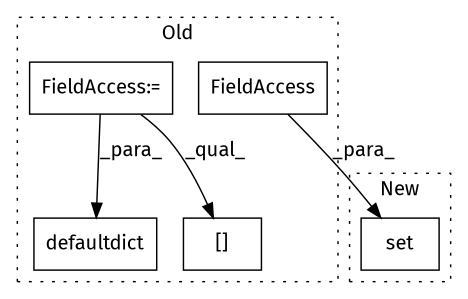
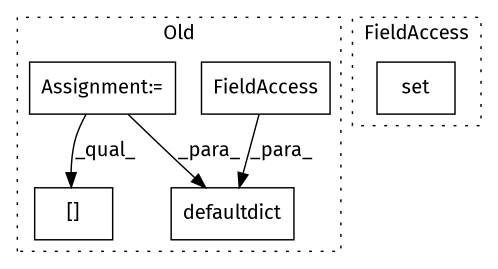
  digraph {
    fontname="Fira Sans"
    node [a=32 fontname="Fira Sans" shape=box]
    edge [fontname="Fira Sans"]
    n1 [l="12,1" label=defaultdict s="5104,5120"]
    n2 [a=22 l=4 label=FieldAccess s=5116]
    n3 [a=2 l="19,1" label="[]" s="5299,5319"]
-   n4 [a=7 l=1 label="FieldAccess:=" s=5103]
+   n4 [a=7 l=1 label="Assignment:=" s=5103]
    n5 [l=5 label=set s=5087]
    subgraph cluster_1 {
      label=Old
      style=dotted
      n1
      n2
      n3
      n4
    }
    subgraph cluster_2 {
-     label=New
+     label=FieldAccess
      style=dotted
      n5
    }
-   n2 -> n5 [label=_para_]
+   n2 -> n1 [label=_para_]
    n4 -> n1 [label=_para_]
    n4 -> n3 [label=_qual_]
  }
